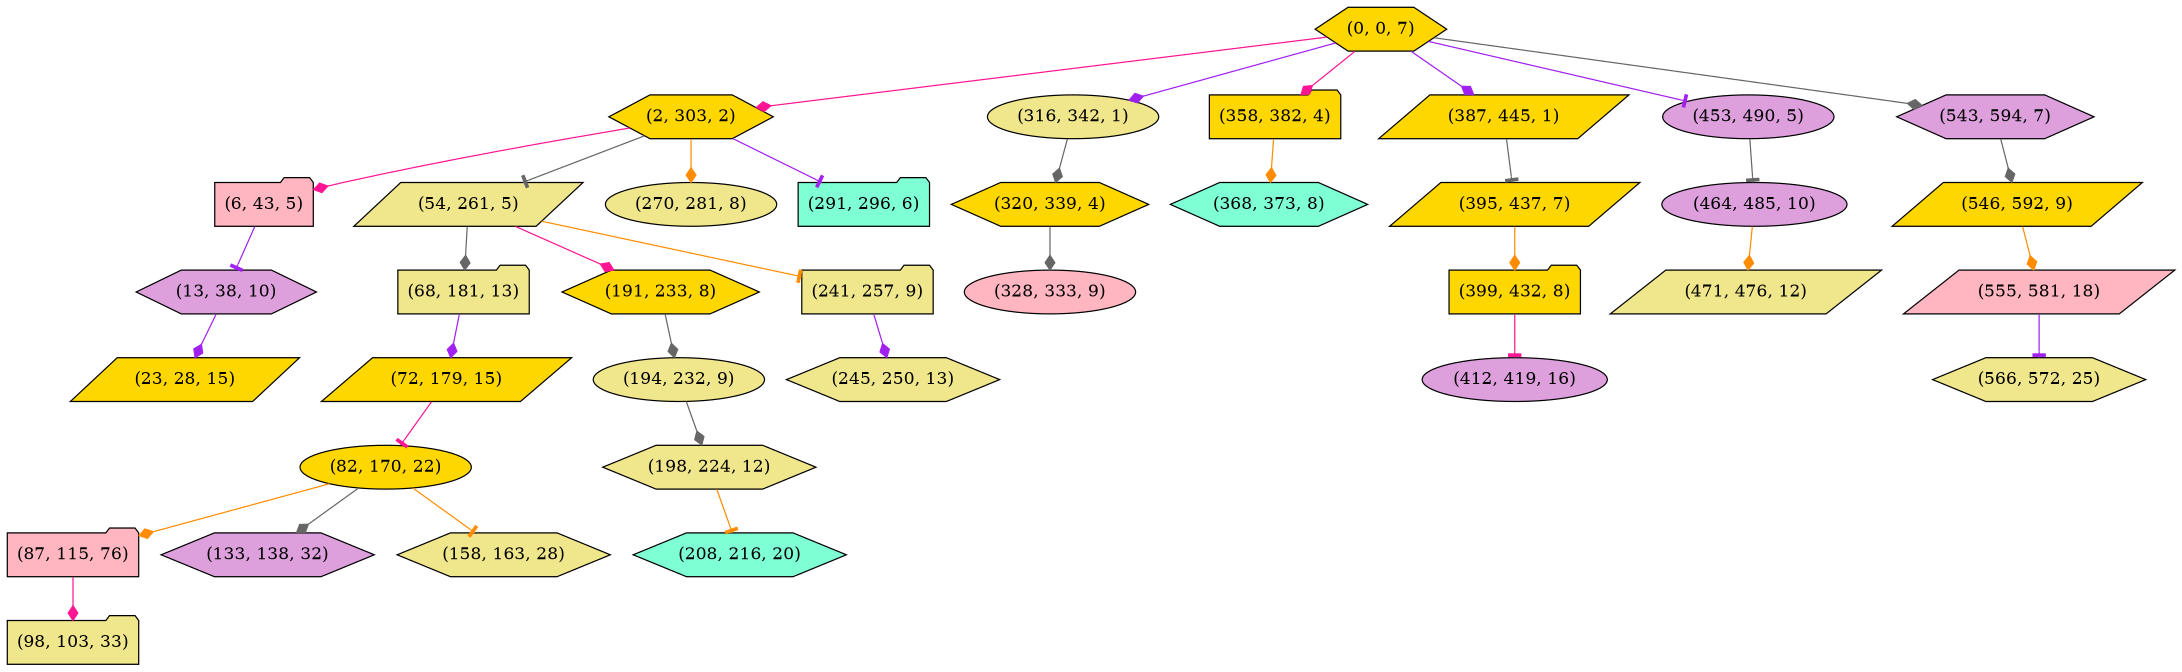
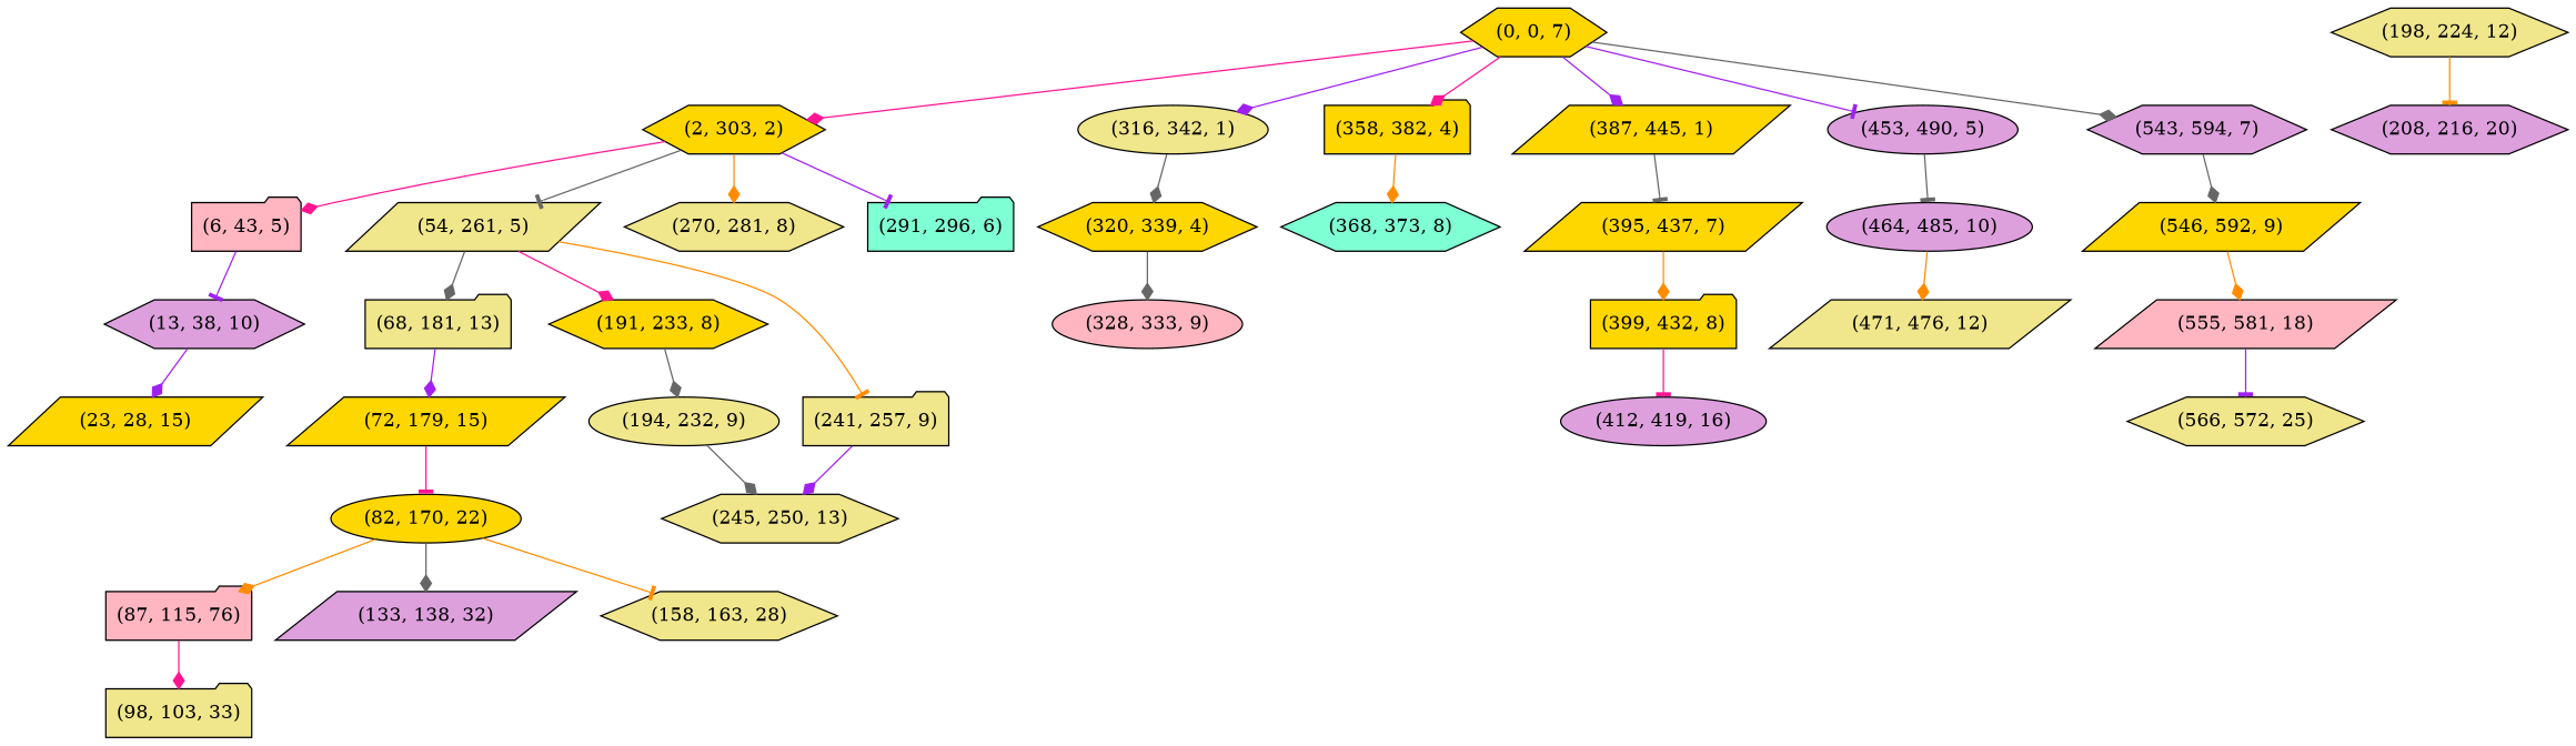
  digraph {
    node [fillcolor=gold shape=hexagon style=filled]
    edge [arrowhead=diamond color=gray40]
    n1 [label="(0, 0, 7)"]
    "(2, 303, 2)"
    "(316, 342, 1)" [fillcolor=khaki shape=ellipse]
    "(358, 382, 4)" [shape=folder]
    "(387, 445, 1)" [shape=parallelogram]
    "(453, 490, 5)" [fillcolor=plum shape=ellipse]
    "(543, 594, 7)" [fillcolor=plum]
    "(6, 43, 5)" [fillcolor=lightpink shape=folder]
    "(54, 261, 5)" [fillcolor=khaki shape=parallelogram]
-   "(270, 281, 8)" [fillcolor=khaki shape=ellipse]
+   "(270, 281, 8)" [fillcolor=khaki]
    "(291, 296, 6)" [fillcolor=aquamarine shape=folder]
    "(320, 339, 4)"
    "(368, 373, 8)" [fillcolor=aquamarine]
    "(395, 437, 7)" [shape=parallelogram]
    "(464, 485, 10)" [fillcolor=plum shape=ellipse]
    "(546, 592, 9)" [shape=parallelogram]
    "(13, 38, 10)" [fillcolor=plum]
    "(68, 181, 13)" [fillcolor=khaki shape=folder]
    "(191, 233, 8)"
    "(241, 257, 9)" [fillcolor=khaki shape=folder]
    "(23, 28, 15)" [shape=parallelogram]
    "(72, 179, 15)" [shape=parallelogram]
    "(194, 232, 9)" [fillcolor=khaki shape=ellipse]
    "(245, 250, 13)" [fillcolor=khaki]
    "(82, 170, 22)" [shape=ellipse]
    n26 [fillcolor=lightpink label="(87, 115, 76)" shape=folder]
-   "(133, 138, 32)" [fillcolor=plum]
+   "(133, 138, 32)" [fillcolor=plum shape=parallelogram]
    "(158, 163, 28)" [fillcolor=khaki]
    "(98, 103, 33)" [fillcolor=khaki shape=folder]
    "(198, 224, 12)" [fillcolor=khaki]
-   "(208, 216, 20)" [fillcolor=aquamarine]
+   "(208, 216, 20)" [fillcolor=plum]
    "(328, 333, 9)" [fillcolor=lightpink shape=ellipse]
    "(399, 432, 8)" [shape=folder]
    "(412, 419, 16)" [fillcolor=plum shape=ellipse]
    "(471, 476, 12)" [fillcolor=khaki shape=parallelogram]
    "(555, 581, 18)" [fillcolor=lightpink shape=parallelogram]
    "(566, 572, 25)" [fillcolor=khaki]
    n1 -> "(2, 303, 2)" [color=deeppink]
    n1 -> "(316, 342, 1)" [color=purple]
    n1 -> "(358, 382, 4)" [color=deeppink]
    n1 -> "(387, 445, 1)" [color=purple]
    n1 -> "(453, 490, 5)" [arrowhead=tee color=purple]
    n1 -> "(543, 594, 7)"
    "(2, 303, 2)" -> "(6, 43, 5)" [color=deeppink]
    "(2, 303, 2)" -> "(54, 261, 5)" [arrowhead=tee]
    "(2, 303, 2)" -> "(270, 281, 8)" [color=darkorange]
    "(2, 303, 2)" -> "(291, 296, 6)" [arrowhead=tee color=purple]
    "(316, 342, 1)" -> "(320, 339, 4)"
    "(358, 382, 4)" -> "(368, 373, 8)" [color=darkorange]
    "(387, 445, 1)" -> "(395, 437, 7)" [arrowhead=tee]
    "(453, 490, 5)" -> "(464, 485, 10)" [arrowhead=tee]
    "(543, 594, 7)" -> "(546, 592, 9)"
    "(6, 43, 5)" -> "(13, 38, 10)" [arrowhead=tee color=purple]
    "(54, 261, 5)" -> "(68, 181, 13)"
    "(54, 261, 5)" -> "(191, 233, 8)" [color=deeppink]
    "(54, 261, 5)" -> "(241, 257, 9)" [arrowhead=tee color=darkorange]
    "(320, 339, 4)" -> "(328, 333, 9)"
    "(395, 437, 7)" -> "(399, 432, 8)" [color=darkorange]
    "(464, 485, 10)" -> "(471, 476, 12)" [color=darkorange]
    "(546, 592, 9)" -> "(555, 581, 18)" [color=darkorange]
    "(13, 38, 10)" -> "(23, 28, 15)" [color=purple]
    "(68, 181, 13)" -> "(72, 179, 15)" [color=purple]
    "(191, 233, 8)" -> "(194, 232, 9)"
    "(241, 257, 9)" -> "(245, 250, 13)" [color=purple]
    "(72, 179, 15)" -> "(82, 170, 22)" [arrowhead=tee color=deeppink]
-   "(194, 232, 9)" -> "(198, 224, 12)"
+   "(194, 232, 9)" -> "(245, 250, 13)"
    "(82, 170, 22)" -> n26 [color=darkorange]
    "(82, 170, 22)" -> "(133, 138, 32)"
    "(82, 170, 22)" -> "(158, 163, 28)" [arrowhead=tee color=darkorange]
    n26 -> "(98, 103, 33)" [color=deeppink]
    "(198, 224, 12)" -> "(208, 216, 20)" [arrowhead=tee color=darkorange]
    "(399, 432, 8)" -> "(412, 419, 16)" [arrowhead=tee color=deeppink]
    "(555, 581, 18)" -> "(566, 572, 25)" [arrowhead=tee color=purple]
  }
